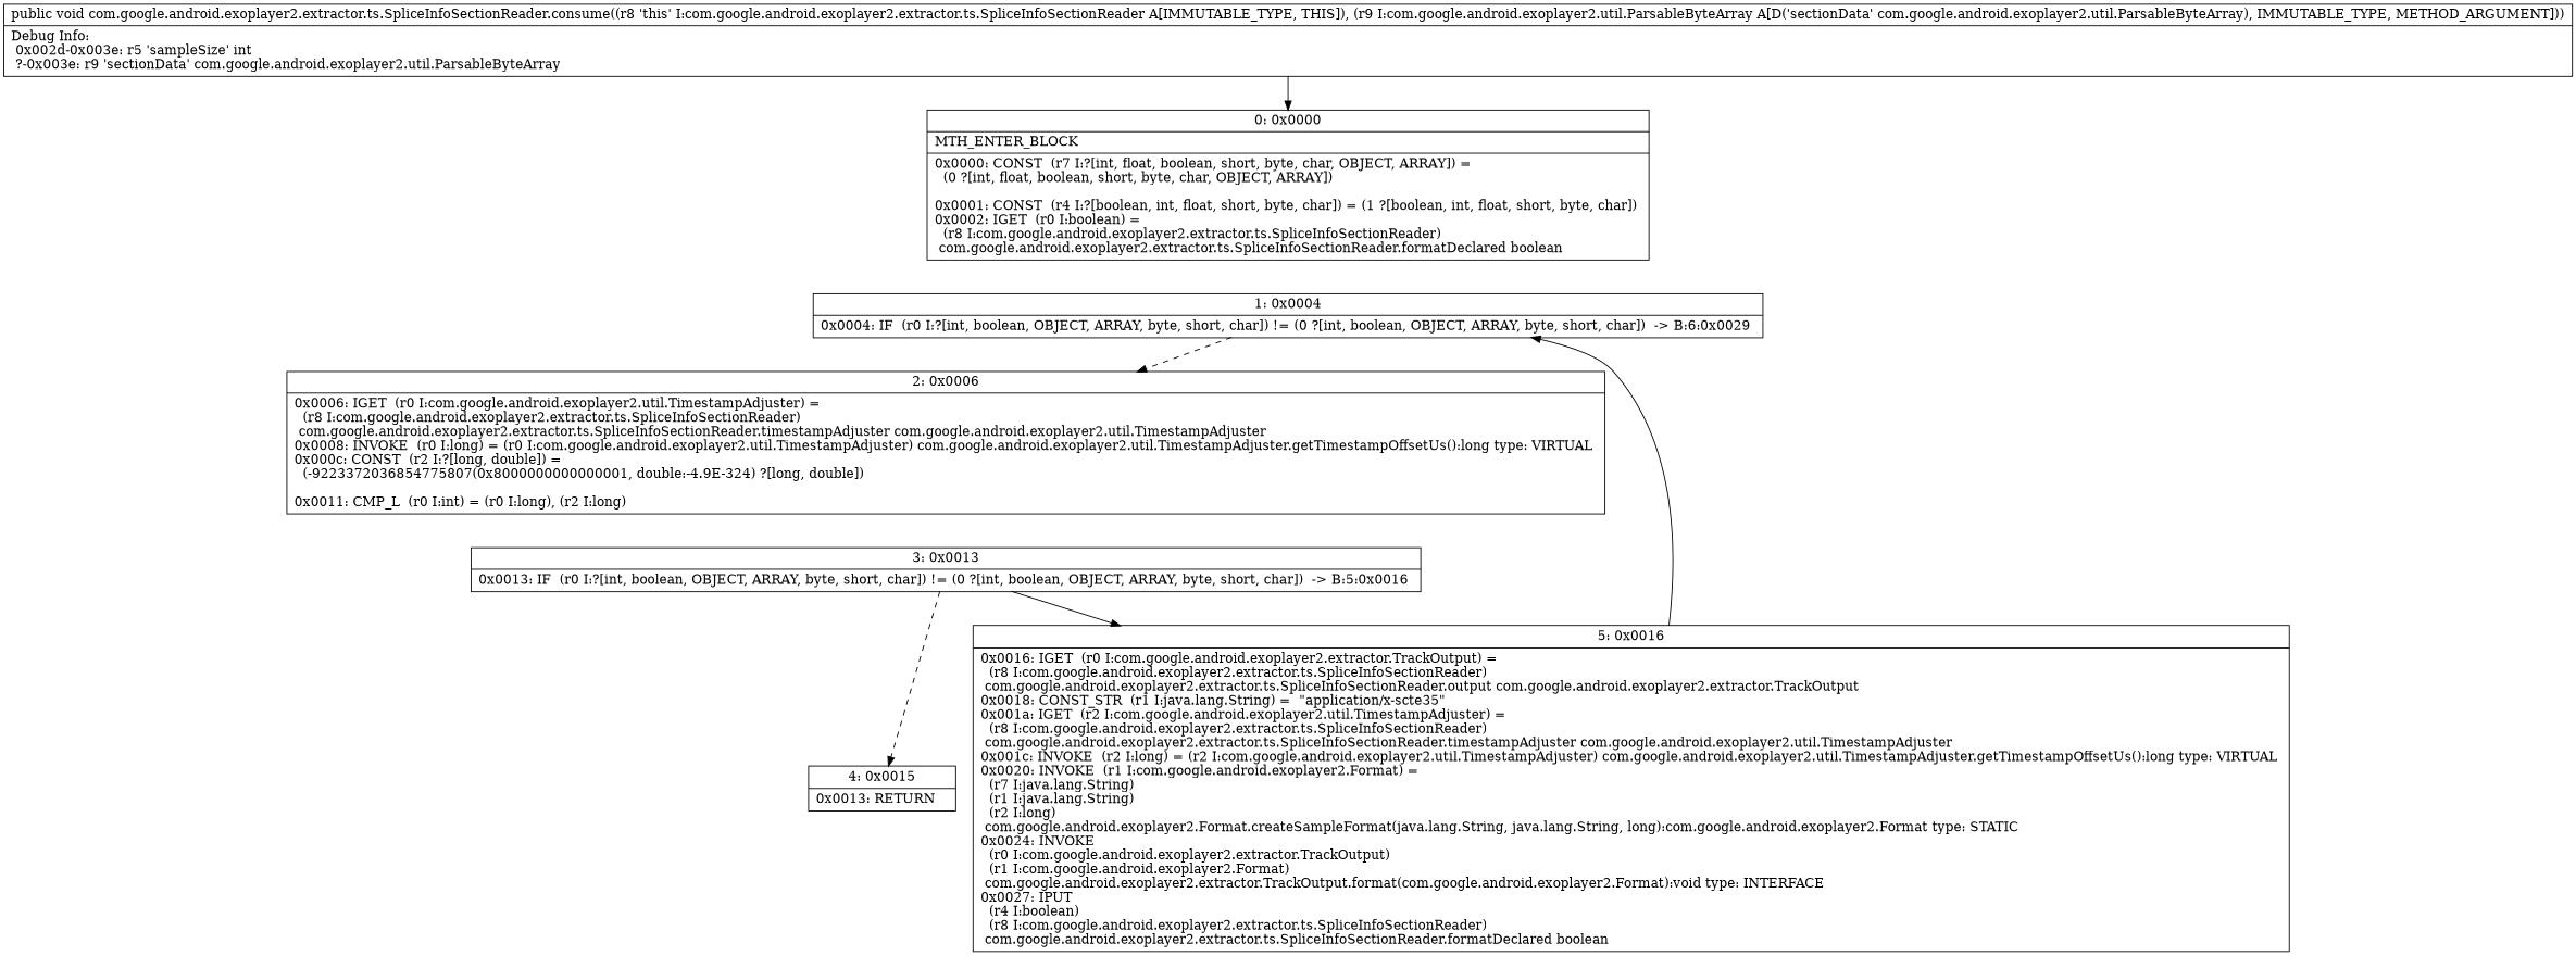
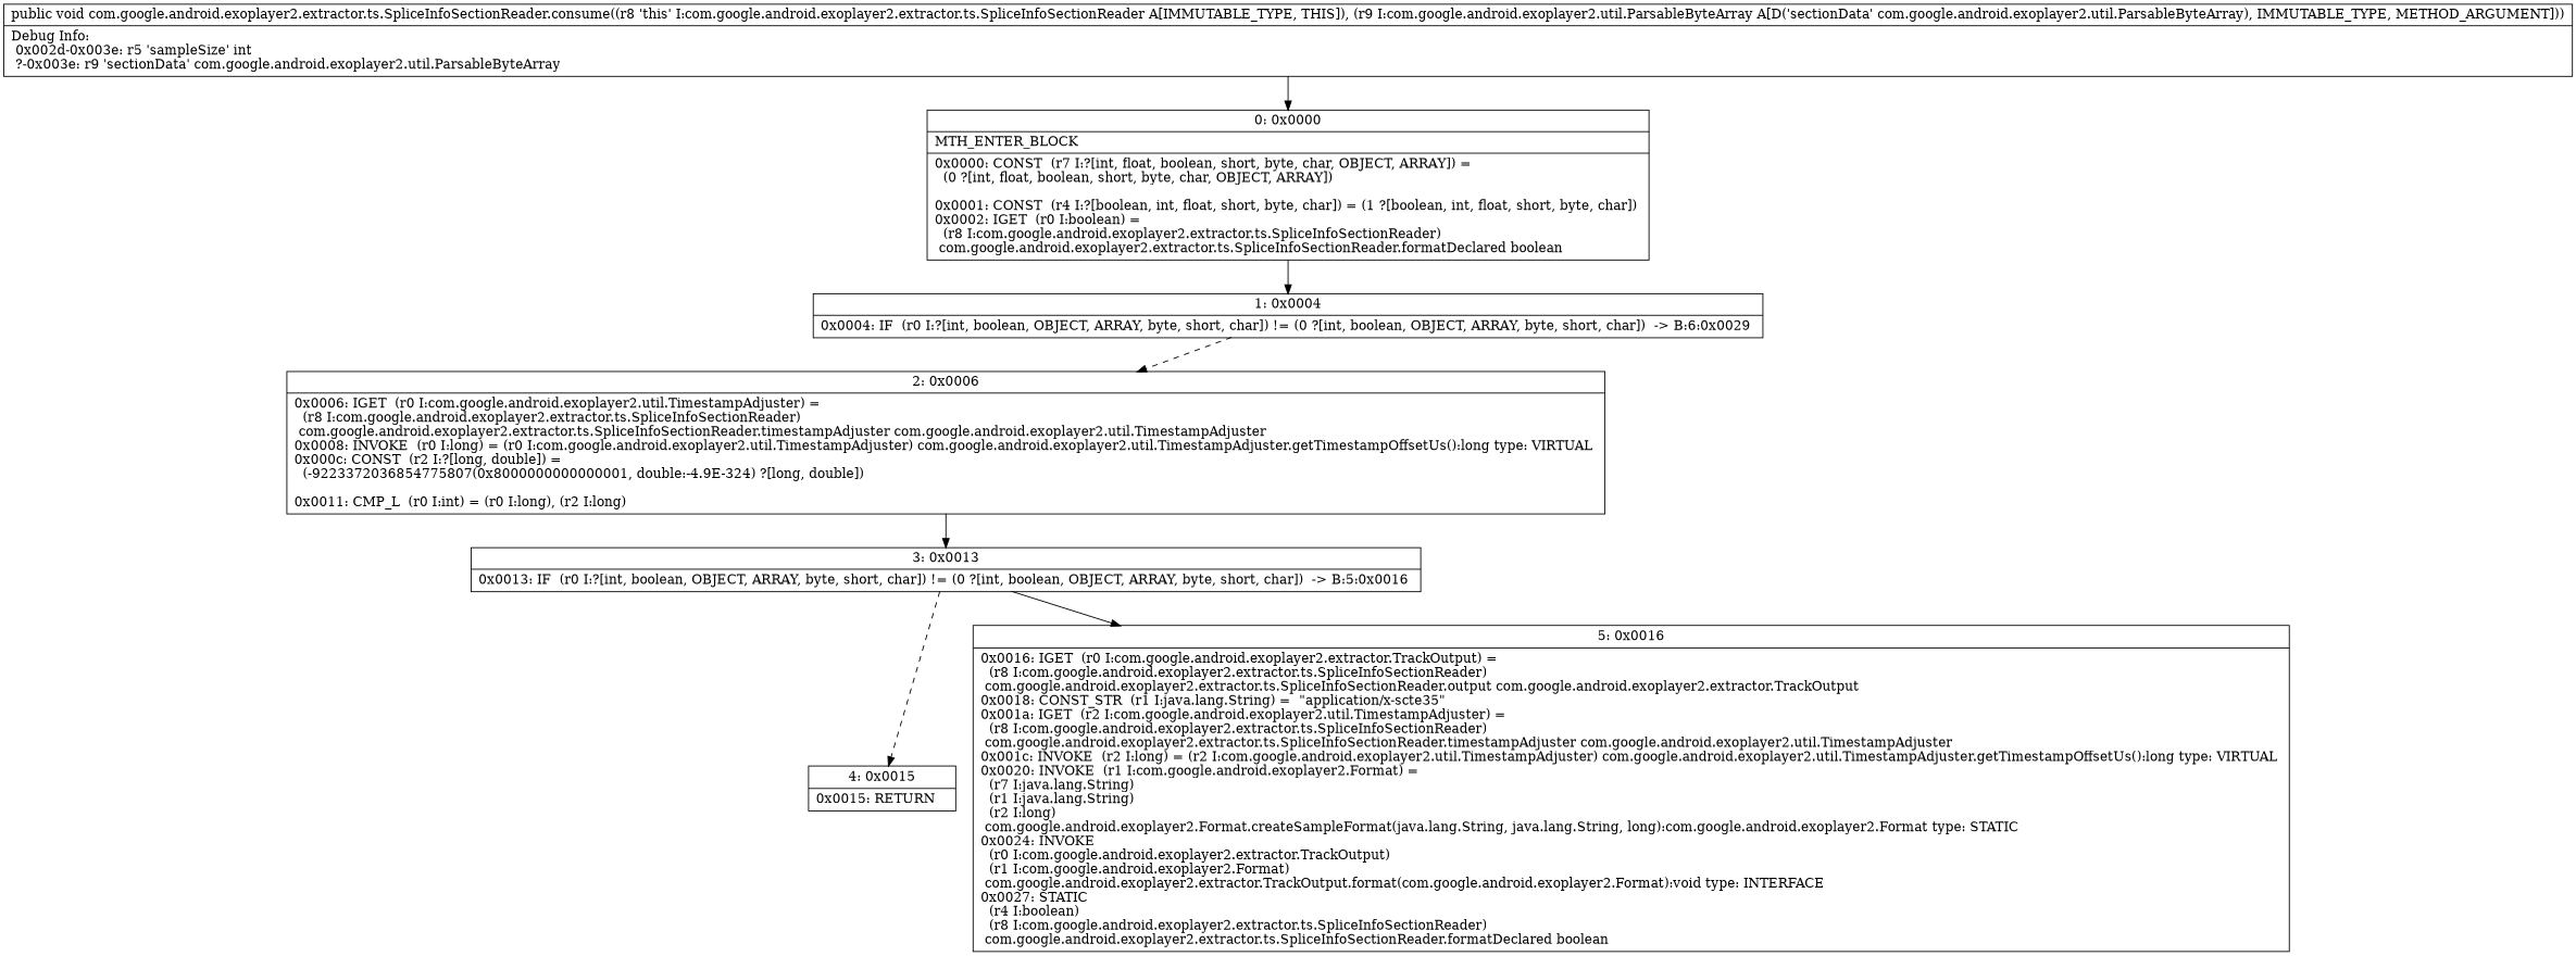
  digraph {
    node [shape=record]
    n1 [label="{0\:\ 0x0000|MTH_ENTER_BLOCK\l|0x0000: CONST  (r7 I:?[int, float, boolean, short, byte, char, OBJECT, ARRAY]) = \l  (0 ?[int, float, boolean, short, byte, char, OBJECT, ARRAY])\l \l0x0001: CONST  (r4 I:?[boolean, int, float, short, byte, char]) = (1 ?[boolean, int, float, short, byte, char]) \l0x0002: IGET  (r0 I:boolean) = \l  (r8 I:com.google.android.exoplayer2.extractor.ts.SpliceInfoSectionReader)\l com.google.android.exoplayer2.extractor.ts.SpliceInfoSectionReader.formatDeclared boolean \l}"]
    n2 [label="{1\:\ 0x0004|0x0004: IF  (r0 I:?[int, boolean, OBJECT, ARRAY, byte, short, char]) != (0 ?[int, boolean, OBJECT, ARRAY, byte, short, char])  \-\> B:6:0x0029 \l}"]
    n3 [label="{2\:\ 0x0006|0x0006: IGET  (r0 I:com.google.android.exoplayer2.util.TimestampAdjuster) = \l  (r8 I:com.google.android.exoplayer2.extractor.ts.SpliceInfoSectionReader)\l com.google.android.exoplayer2.extractor.ts.SpliceInfoSectionReader.timestampAdjuster com.google.android.exoplayer2.util.TimestampAdjuster \l0x0008: INVOKE  (r0 I:long) = (r0 I:com.google.android.exoplayer2.util.TimestampAdjuster) com.google.android.exoplayer2.util.TimestampAdjuster.getTimestampOffsetUs():long type: VIRTUAL \l0x000c: CONST  (r2 I:?[long, double]) = \l  (\-9223372036854775807(0x8000000000000001, double:\-4.9E\-324) ?[long, double])\l \l0x0011: CMP_L  (r0 I:int) = (r0 I:long), (r2 I:long) \l}"]
    n4 [label="{3\:\ 0x0013|0x0013: IF  (r0 I:?[int, boolean, OBJECT, ARRAY, byte, short, char]) != (0 ?[int, boolean, OBJECT, ARRAY, byte, short, char])  \-\> B:5:0x0016 \l}"]
-   n5 [label="{4\:\ 0x0015|0x0013: RETURN   \l}"]
-   n6 [label="{5\:\ 0x0016|0x0016: IGET  (r0 I:com.google.android.exoplayer2.extractor.TrackOutput) = \l  (r8 I:com.google.android.exoplayer2.extractor.ts.SpliceInfoSectionReader)\l com.google.android.exoplayer2.extractor.ts.SpliceInfoSectionReader.output com.google.android.exoplayer2.extractor.TrackOutput \l0x0018: CONST_STR  (r1 I:java.lang.String) =  \"application\/x\-scte35\" \l0x001a: IGET  (r2 I:com.google.android.exoplayer2.util.TimestampAdjuster) = \l  (r8 I:com.google.android.exoplayer2.extractor.ts.SpliceInfoSectionReader)\l com.google.android.exoplayer2.extractor.ts.SpliceInfoSectionReader.timestampAdjuster com.google.android.exoplayer2.util.TimestampAdjuster \l0x001c: INVOKE  (r2 I:long) = (r2 I:com.google.android.exoplayer2.util.TimestampAdjuster) com.google.android.exoplayer2.util.TimestampAdjuster.getTimestampOffsetUs():long type: VIRTUAL \l0x0020: INVOKE  (r1 I:com.google.android.exoplayer2.Format) = \l  (r7 I:java.lang.String)\l  (r1 I:java.lang.String)\l  (r2 I:long)\l com.google.android.exoplayer2.Format.createSampleFormat(java.lang.String, java.lang.String, long):com.google.android.exoplayer2.Format type: STATIC \l0x0024: INVOKE  \l  (r0 I:com.google.android.exoplayer2.extractor.TrackOutput)\l  (r1 I:com.google.android.exoplayer2.Format)\l com.google.android.exoplayer2.extractor.TrackOutput.format(com.google.android.exoplayer2.Format):void type: INTERFACE \l0x0027: IPUT  \l  (r4 I:boolean)\l  (r8 I:com.google.android.exoplayer2.extractor.ts.SpliceInfoSectionReader)\l com.google.android.exoplayer2.extractor.ts.SpliceInfoSectionReader.formatDeclared boolean \l}"]
+   n5 [label="{4\:\ 0x0015|0x0015: RETURN   \l}"]
+   n6 [label="{5\:\ 0x0016|0x0016: IGET  (r0 I:com.google.android.exoplayer2.extractor.TrackOutput) = \l  (r8 I:com.google.android.exoplayer2.extractor.ts.SpliceInfoSectionReader)\l com.google.android.exoplayer2.extractor.ts.SpliceInfoSectionReader.output com.google.android.exoplayer2.extractor.TrackOutput \l0x0018: CONST_STR  (r1 I:java.lang.String) =  \"application\/x\-scte35\" \l0x001a: IGET  (r2 I:com.google.android.exoplayer2.util.TimestampAdjuster) = \l  (r8 I:com.google.android.exoplayer2.extractor.ts.SpliceInfoSectionReader)\l com.google.android.exoplayer2.extractor.ts.SpliceInfoSectionReader.timestampAdjuster com.google.android.exoplayer2.util.TimestampAdjuster \l0x001c: INVOKE  (r2 I:long) = (r2 I:com.google.android.exoplayer2.util.TimestampAdjuster) com.google.android.exoplayer2.util.TimestampAdjuster.getTimestampOffsetUs():long type: VIRTUAL \l0x0020: INVOKE  (r1 I:com.google.android.exoplayer2.Format) = \l  (r7 I:java.lang.String)\l  (r1 I:java.lang.String)\l  (r2 I:long)\l com.google.android.exoplayer2.Format.createSampleFormat(java.lang.String, java.lang.String, long):com.google.android.exoplayer2.Format type: STATIC \l0x0024: INVOKE  \l  (r0 I:com.google.android.exoplayer2.extractor.TrackOutput)\l  (r1 I:com.google.android.exoplayer2.Format)\l com.google.android.exoplayer2.extractor.TrackOutput.format(com.google.android.exoplayer2.Format):void type: INTERFACE \l0x0027: STATIC  \l  (r4 I:boolean)\l  (r8 I:com.google.android.exoplayer2.extractor.ts.SpliceInfoSectionReader)\l com.google.android.exoplayer2.extractor.ts.SpliceInfoSectionReader.formatDeclared boolean \l}"]
    n7 [label="{public void com.google.android.exoplayer2.extractor.ts.SpliceInfoSectionReader.consume((r8 'this' I:com.google.android.exoplayer2.extractor.ts.SpliceInfoSectionReader A[IMMUTABLE_TYPE, THIS]), (r9 I:com.google.android.exoplayer2.util.ParsableByteArray A[D('sectionData' com.google.android.exoplayer2.util.ParsableByteArray), IMMUTABLE_TYPE, METHOD_ARGUMENT]))  | Debug Info:\l  0x002d\-0x003e: r5 'sampleSize' int\l  ?\-0x003e: r9 'sectionData' com.google.android.exoplayer2.util.ParsableByteArray\l}"]
-   n6 -> n2
+   n1 -> n2
    n2 -> n3 [style=dashed]
+   n3 -> n4
    n4 -> n5 [style=dashed]
    n4 -> n6
    n7 -> n1
  }
